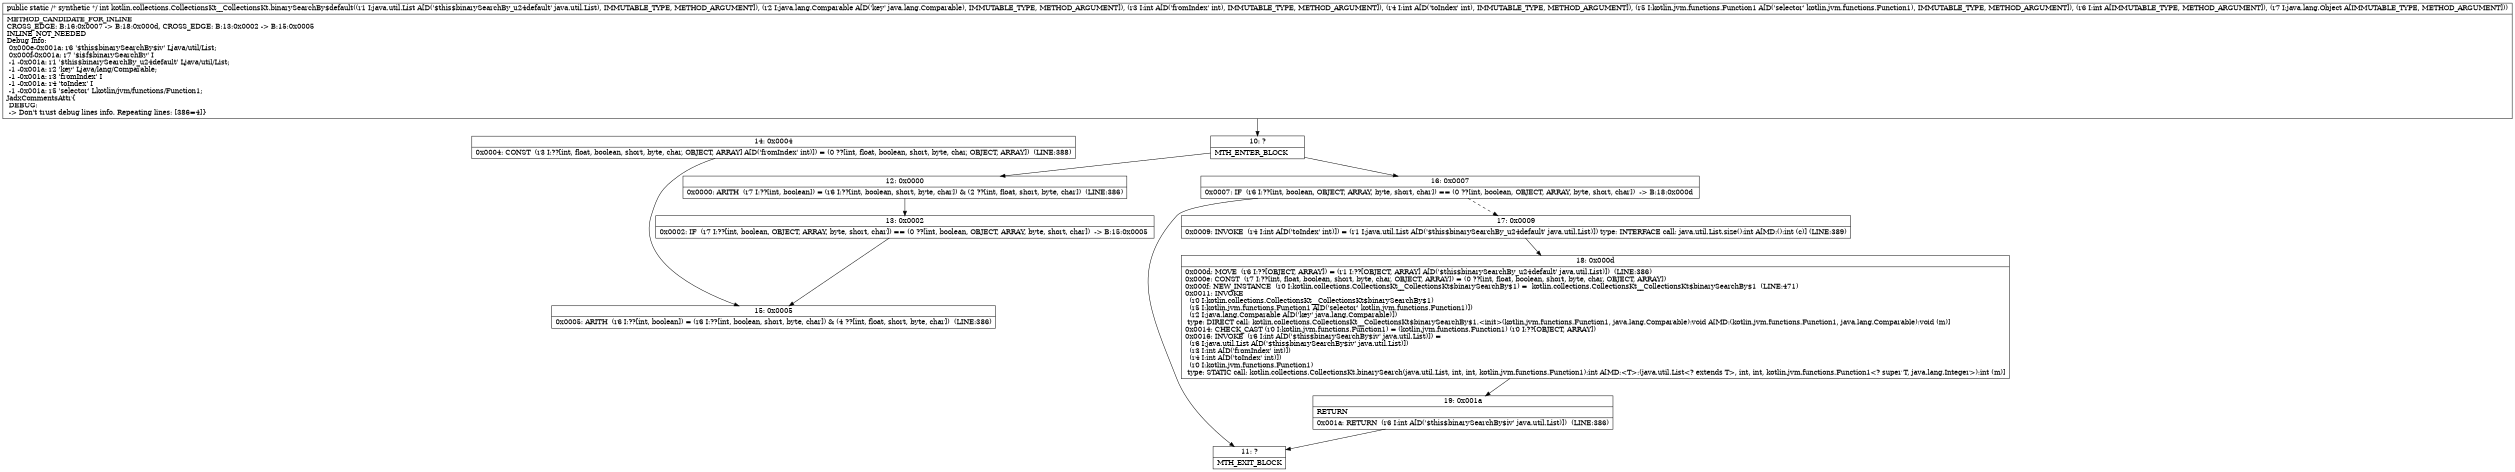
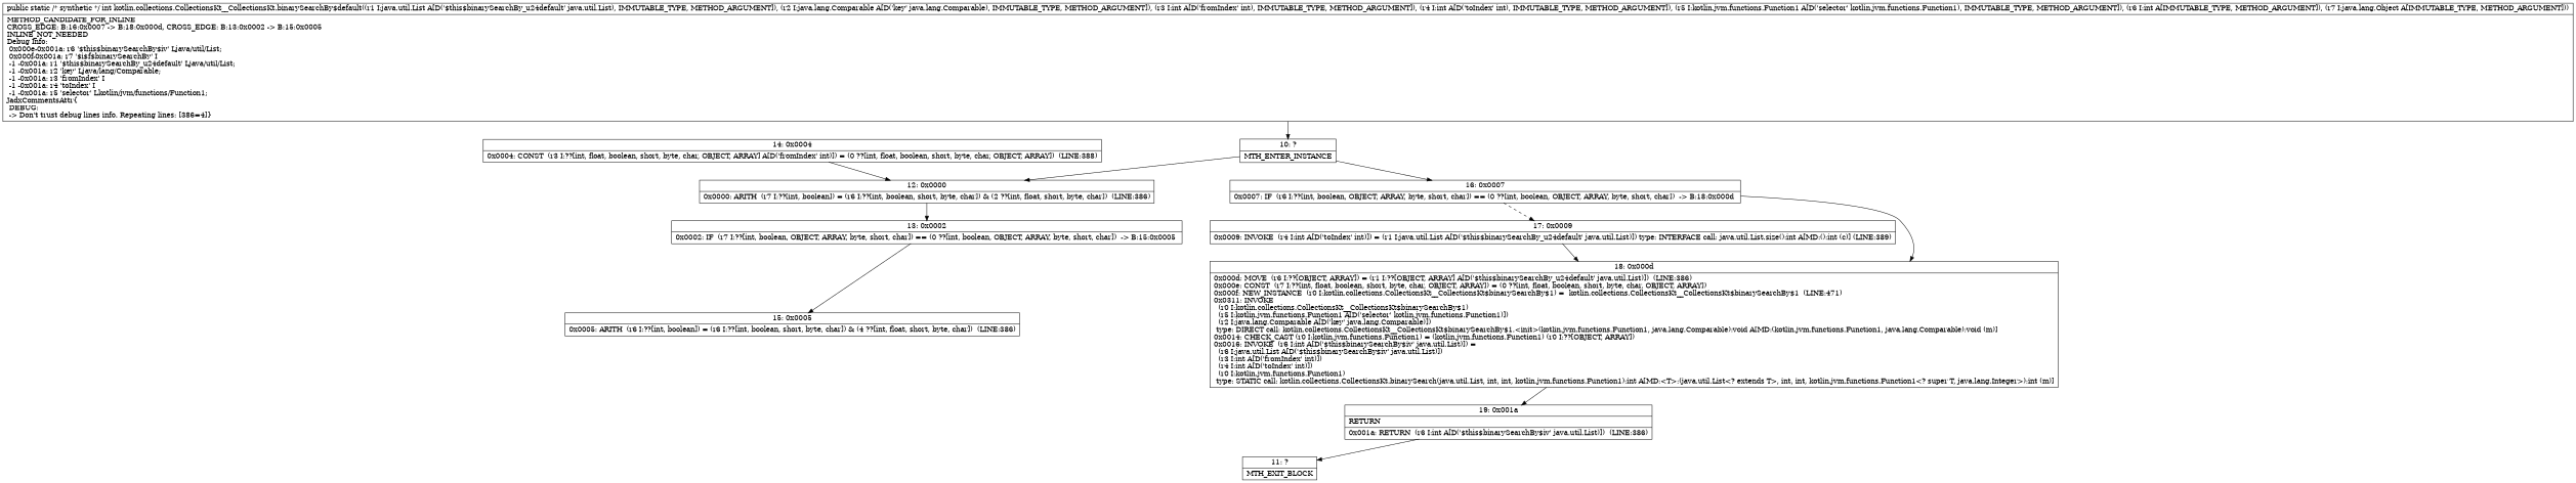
  digraph {
    node [shape=record]
-   n1 [label="{10\:\ ?|MTH_ENTER_BLOCK\l}"]
+   n1 [label="{10\:\ ?|MTH_ENTER_INSTANCE\l}"]
    n2 [label="{12\:\ 0x0000|0x0000: ARITH  (r7 I:??[int, boolean]) = (r6 I:??[int, boolean, short, byte, char]) & (2 ??[int, float, short, byte, char])  (LINE:386)\l}"]
    n3 [label="{16\:\ 0x0007|0x0007: IF  (r6 I:??[int, boolean, OBJECT, ARRAY, byte, short, char]) == (0 ??[int, boolean, OBJECT, ARRAY, byte, short, char])  \-\> B:18:0x000d \l}"]
    n4 [label="{13\:\ 0x0002|0x0002: IF  (r7 I:??[int, boolean, OBJECT, ARRAY, byte, short, char]) == (0 ??[int, boolean, OBJECT, ARRAY, byte, short, char])  \-\> B:15:0x0005 \l}"]
    n5 [label="{15\:\ 0x0005|0x0005: ARITH  (r6 I:??[int, boolean]) = (r6 I:??[int, boolean, short, byte, char]) & (4 ??[int, float, short, byte, char])  (LINE:386)\l}"]
    n6 [label="{14\:\ 0x0004|0x0004: CONST  (r3 I:??[int, float, boolean, short, byte, char, OBJECT, ARRAY] A[D('fromIndex' int)]) = (0 ??[int, float, boolean, short, byte, char, OBJECT, ARRAY])  (LINE:388)\l}"]
    n7 [label="{17\:\ 0x0009|0x0009: INVOKE  (r4 I:int A[D('toIndex' int)]) = (r1 I:java.util.List A[D('$this$binarySearchBy_u24default' java.util.List)]) type: INTERFACE call: java.util.List.size():int A[MD:():int (c)] (LINE:389)\l}"]
-   n8 [label="{18\:\ 0x000d|0x000d: MOVE  (r6 I:??[OBJECT, ARRAY]) = (r1 I:??[OBJECT, ARRAY] A[D('$this$binarySearchBy_u24default' java.util.List)])  (LINE:386)\l0x000e: CONST  (r7 I:??[int, float, boolean, short, byte, char, OBJECT, ARRAY]) = (0 ??[int, float, boolean, short, byte, char, OBJECT, ARRAY]) \l0x000f: NEW_INSTANCE  (r0 I:kotlin.collections.CollectionsKt__CollectionsKt$binarySearchBy$1) =  kotlin.collections.CollectionsKt__CollectionsKt$binarySearchBy$1  (LINE:471)\l0x0011: INVOKE  \l  (r0 I:kotlin.collections.CollectionsKt__CollectionsKt$binarySearchBy$1)\l  (r5 I:kotlin.jvm.functions.Function1 A[D('selector' kotlin.jvm.functions.Function1)])\l  (r2 I:java.lang.Comparable A[D('key' java.lang.Comparable)])\l type: DIRECT call: kotlin.collections.CollectionsKt__CollectionsKt$binarySearchBy$1.\<init\>(kotlin.jvm.functions.Function1, java.lang.Comparable):void A[MD:(kotlin.jvm.functions.Function1, java.lang.Comparable):void (m)]\l0x0014: CHECK_CAST (r0 I:kotlin.jvm.functions.Function1) = (kotlin.jvm.functions.Function1) (r0 I:??[OBJECT, ARRAY]) \l0x0016: INVOKE  (r6 I:int A[D('$this$binarySearchBy$iv' java.util.List)]) = \l  (r6 I:java.util.List A[D('$this$binarySearchBy$iv' java.util.List)])\l  (r3 I:int A[D('fromIndex' int)])\l  (r4 I:int A[D('toIndex' int)])\l  (r0 I:kotlin.jvm.functions.Function1)\l type: STATIC call: kotlin.collections.CollectionsKt.binarySearch(java.util.List, int, int, kotlin.jvm.functions.Function1):int A[MD:\<T\>:(java.util.List\<? extends T\>, int, int, kotlin.jvm.functions.Function1\<? super T, java.lang.Integer\>):int (m)]\l}"]
+   n8 [label="{18\:\ 0x000d|0x000d: MOVE  (r6 I:??[OBJECT, ARRAY]) = (r1 I:??[OBJECT, ARRAY] A[D('$this$binarySearchBy_u24default' java.util.List)])  (LINE:386)\l0x000e: CONST  (r7 I:??[int, float, boolean, short, byte, char, OBJECT, ARRAY]) = (0 ??[int, float, boolean, short, byte, char, OBJECT, ARRAY]) \l0x000f: NEW_INSTANCE  (r0 I:kotlin.collections.CollectionsKt__CollectionsKt$binarySearchBy$1) =  kotlin.collections.CollectionsKt__CollectionsKt$binarySearchBy$1  (LINE:471)\l0x0311: INVOKE  \l  (r0 I:kotlin.collections.CollectionsKt__CollectionsKt$binarySearchBy$1)\l  (r5 I:kotlin.jvm.functions.Function1 A[D('selector' kotlin.jvm.functions.Function1)])\l  (r2 I:java.lang.Comparable A[D('key' java.lang.Comparable)])\l type: DIRECT call: kotlin.collections.CollectionsKt__CollectionsKt$binarySearchBy$1.\<init\>(kotlin.jvm.functions.Function1, java.lang.Comparable):void A[MD:(kotlin.jvm.functions.Function1, java.lang.Comparable):void (m)]\l0x0014: CHECK_CAST (r0 I:kotlin.jvm.functions.Function1) = (kotlin.jvm.functions.Function1) (r0 I:??[OBJECT, ARRAY]) \l0x0016: INVOKE  (r6 I:int A[D('$this$binarySearchBy$iv' java.util.List)]) = \l  (r6 I:java.util.List A[D('$this$binarySearchBy$iv' java.util.List)])\l  (r3 I:int A[D('fromIndex' int)])\l  (r4 I:int A[D('toIndex' int)])\l  (r0 I:kotlin.jvm.functions.Function1)\l type: STATIC call: kotlin.collections.CollectionsKt.binarySearch(java.util.List, int, int, kotlin.jvm.functions.Function1):int A[MD:\<T\>:(java.util.List\<? extends T\>, int, int, kotlin.jvm.functions.Function1\<? super T, java.lang.Integer\>):int (m)]\l}"]
    n9 [label="{19\:\ 0x001a|RETURN\l|0x001a: RETURN  (r6 I:int A[D('$this$binarySearchBy$iv' java.util.List)])  (LINE:386)\l}"]
    n10 [label="{11\:\ ?|MTH_EXIT_BLOCK\l}"]
    n11 [label="{public static \/* synthetic *\/ int kotlin.collections.CollectionsKt__CollectionsKt.binarySearchBy$default((r1 I:java.util.List A[D('$this$binarySearchBy_u24default' java.util.List), IMMUTABLE_TYPE, METHOD_ARGUMENT]), (r2 I:java.lang.Comparable A[D('key' java.lang.Comparable), IMMUTABLE_TYPE, METHOD_ARGUMENT]), (r3 I:int A[D('fromIndex' int), IMMUTABLE_TYPE, METHOD_ARGUMENT]), (r4 I:int A[D('toIndex' int), IMMUTABLE_TYPE, METHOD_ARGUMENT]), (r5 I:kotlin.jvm.functions.Function1 A[D('selector' kotlin.jvm.functions.Function1), IMMUTABLE_TYPE, METHOD_ARGUMENT]), (r6 I:int A[IMMUTABLE_TYPE, METHOD_ARGUMENT]), (r7 I:java.lang.Object A[IMMUTABLE_TYPE, METHOD_ARGUMENT]))  | METHOD_CANDIDATE_FOR_INLINE\lCROSS_EDGE: B:16:0x0007 \-\> B:18:0x000d, CROSS_EDGE: B:13:0x0002 \-\> B:15:0x0005\lINLINE_NOT_NEEDED\lDebug Info:\l  0x000e\-0x001a: r6 '$this$binarySearchBy$iv' Ljava\/util\/List;\l  0x000f\-0x001a: r7 '$i$f$binarySearchBy' I\l  \-1 \-0x001a: r1 '$this$binarySearchBy_u24default' Ljava\/util\/List;\l  \-1 \-0x001a: r2 'key' Ljava\/lang\/Comparable;\l  \-1 \-0x001a: r3 'fromIndex' I\l  \-1 \-0x001a: r4 'toIndex' I\l  \-1 \-0x001a: r5 'selector' Lkotlin\/jvm\/functions\/Function1;\lJadxCommentsAttr\{\l DEBUG: \l \-\> Don't trust debug lines info. Repeating lines: [386=4]\}\l}"]
    n1 -> n2
    n1 -> n3
    n2 -> n4
    n3 -> n7 [style=dashed]
-   n3 -> n10
+   n3 -> n8
    n4 -> n5
-   n6 -> n5
+   n6 -> n2
    n7 -> n8
    n8 -> n9
    n9 -> n10
    n11 -> n1
  }
